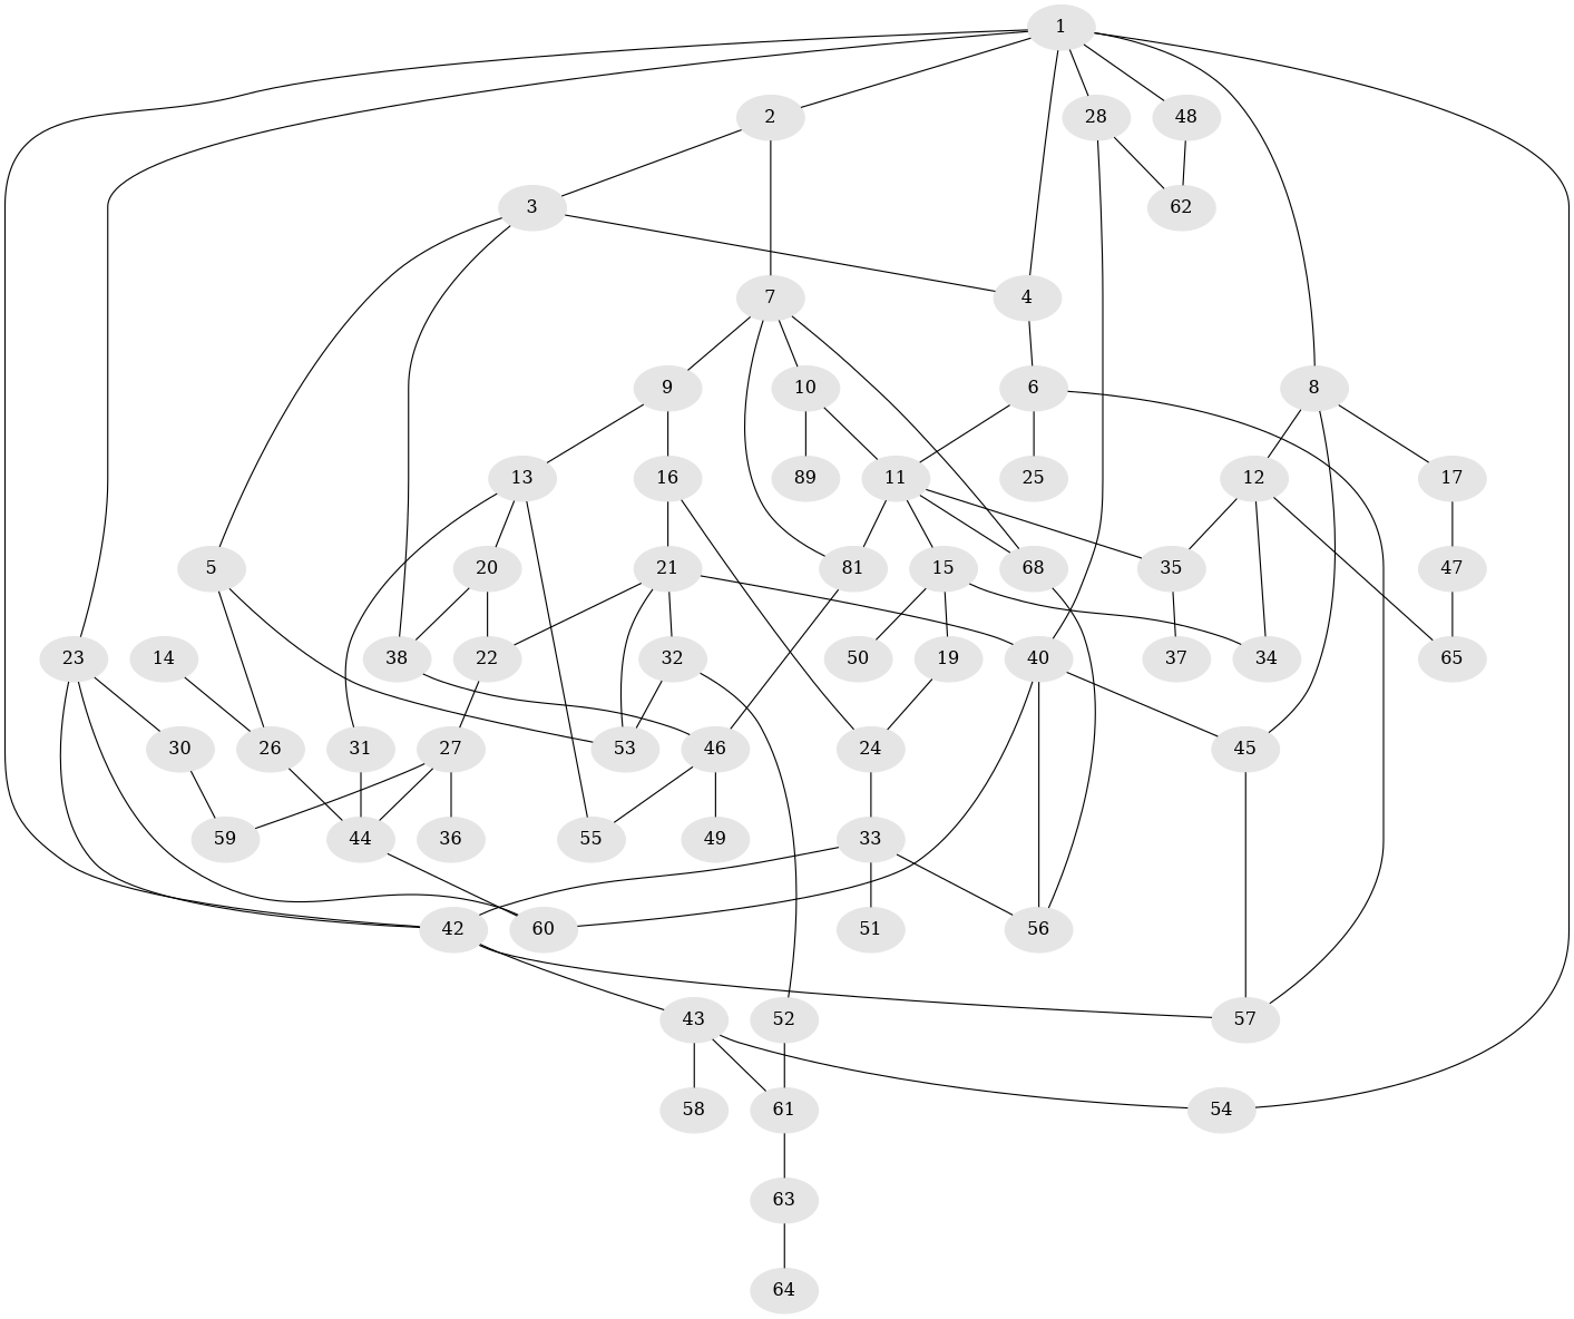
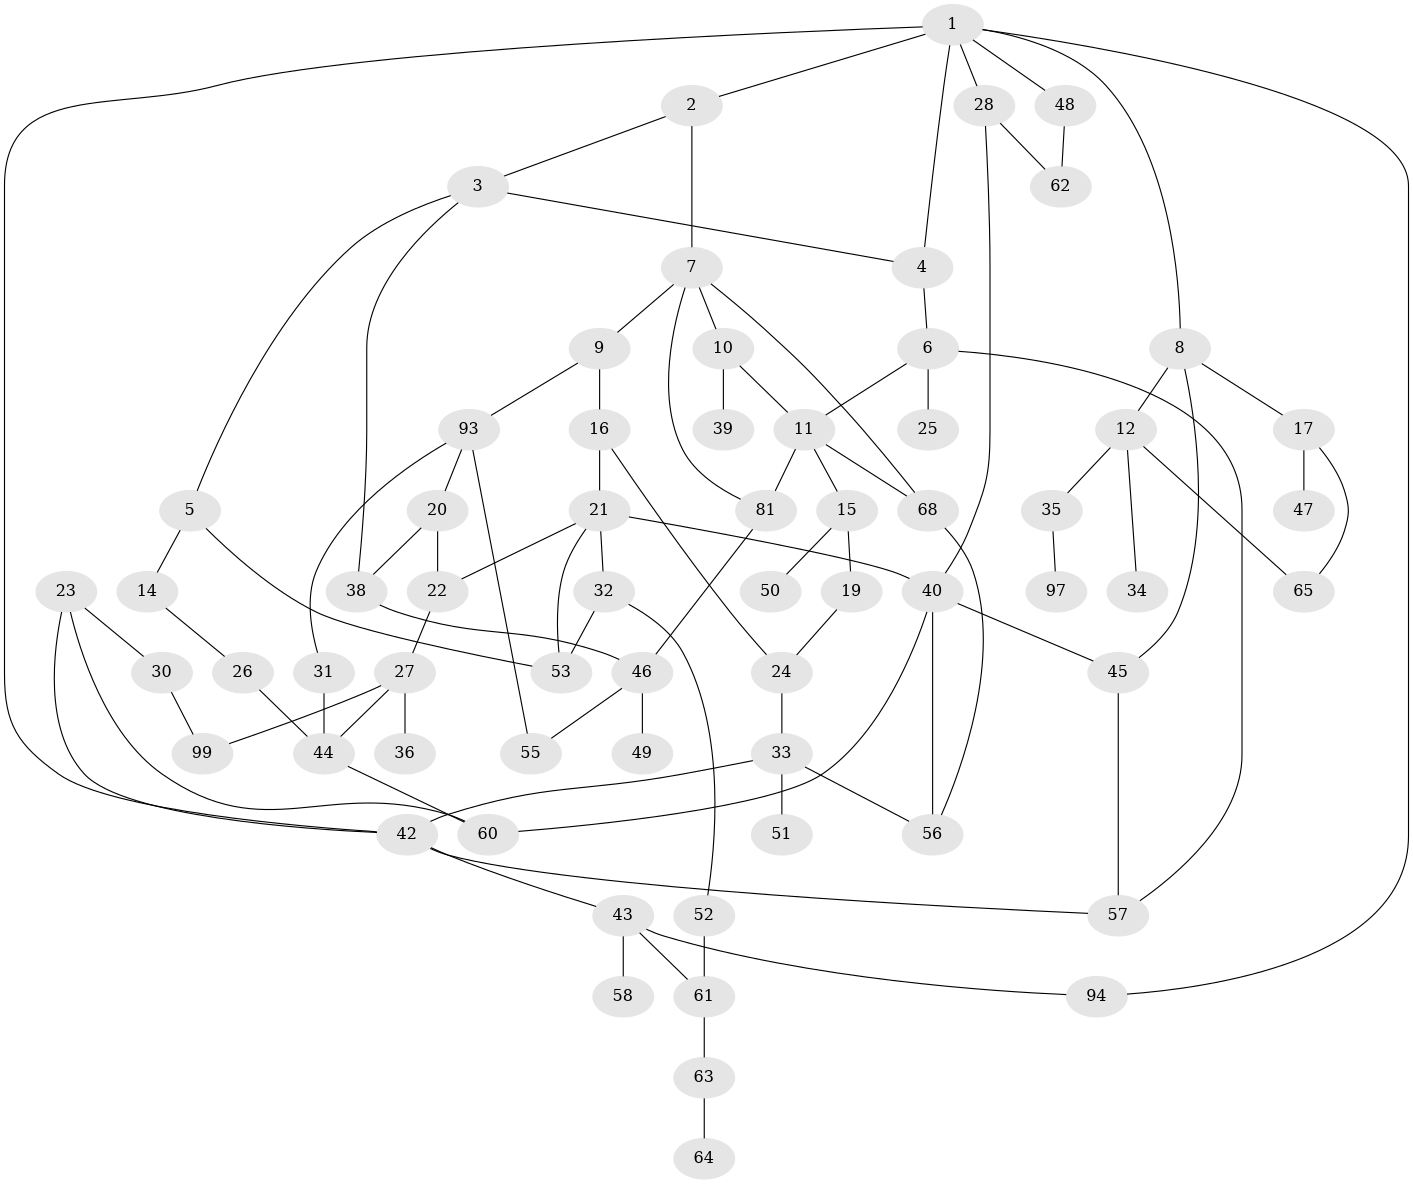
  graph {
    node [color=gray90 style=filled]
    1
    2
    4
    8
    23
    28
    42
    48
-   54
+   54 [label=94]
    3
    7
    6
    12
    17
    45
    30
    60
    40
    62
    57
    43
    5
    38
    9
    10
    n26 [label=68]
    n27 [label=81]
    14
    53
    46
    11
    25
    26
    15
    35
-   13
+   13 [label=93]
    16
-   39 [label=89]
+   39
    56
    34
    65
    47
    20
    31
    55
    21
    24
    19
    50
-   37
+   37 [label=97]
    22
    44
    32
    33
    27
    52
    36
-   59
+   59 [label=99]
    51
    61
    49
    58
    63
    64
    1 -- 2
    1 -- 4
    1 -- 8
-   1 -- 23
    1 -- 28
    1 -- 42
    1 -- 48
    1 -- 54
    2 -- 3
    2 -- 7
    4 -- 6
    8 -- 12
    8 -- 17
    8 -- 45
    23 -- 42
    23 -- 30
    23 -- 60
    28 -- 40
    28 -- 62
    42 -- 57
    42 -- 43
    48 -- 62
    3 -- 4
    3 -- 5
    3 -- 38
    7 -- 9
    7 -- 10
    7 -- n26
    7 -- n27
    6 -- 57
    6 -- 11
    6 -- 25
    12 -- 35
    12 -- 34
    12 -- 65
-   47 -- 65
+   17 -- 65
    17 -- 47
    45 -- 57
    30 -- 59
    40 -- 45
    40 -- 60
    40 -- 56
    43 -- 54
    43 -- 61
    43 -- 58
-   5 -- 26
+   5 -- 14
    5 -- 53
    38 -- 46
    9 -- 13
    9 -- 16
    10 -- 11
    10 -- 39
    n26 -- 56
    n27 -- 46
    14 -- 26
    46 -- 55
    46 -- 49
    11 -- n26
    11 -- n27
    11 -- 15
-   11 -- 35
    26 -- 44
-   15 -- 34
    15 -- 19
    15 -- 50
    35 -- 37
    13 -- 20
    13 -- 31
    13 -- 55
    16 -- 21
    16 -- 24
    20 -- 38
    20 -- 22
    31 -- 44
    21 -- 40
    21 -- 53
    21 -- 22
    21 -- 32
    24 -- 33
    19 -- 24
    22 -- 27
    44 -- 60
    32 -- 53
    32 -- 52
    33 -- 42
    33 -- 56
    33 -- 51
    27 -- 44
    27 -- 36
    27 -- 59
    52 -- 61
    61 -- 63
    63 -- 64
  }
